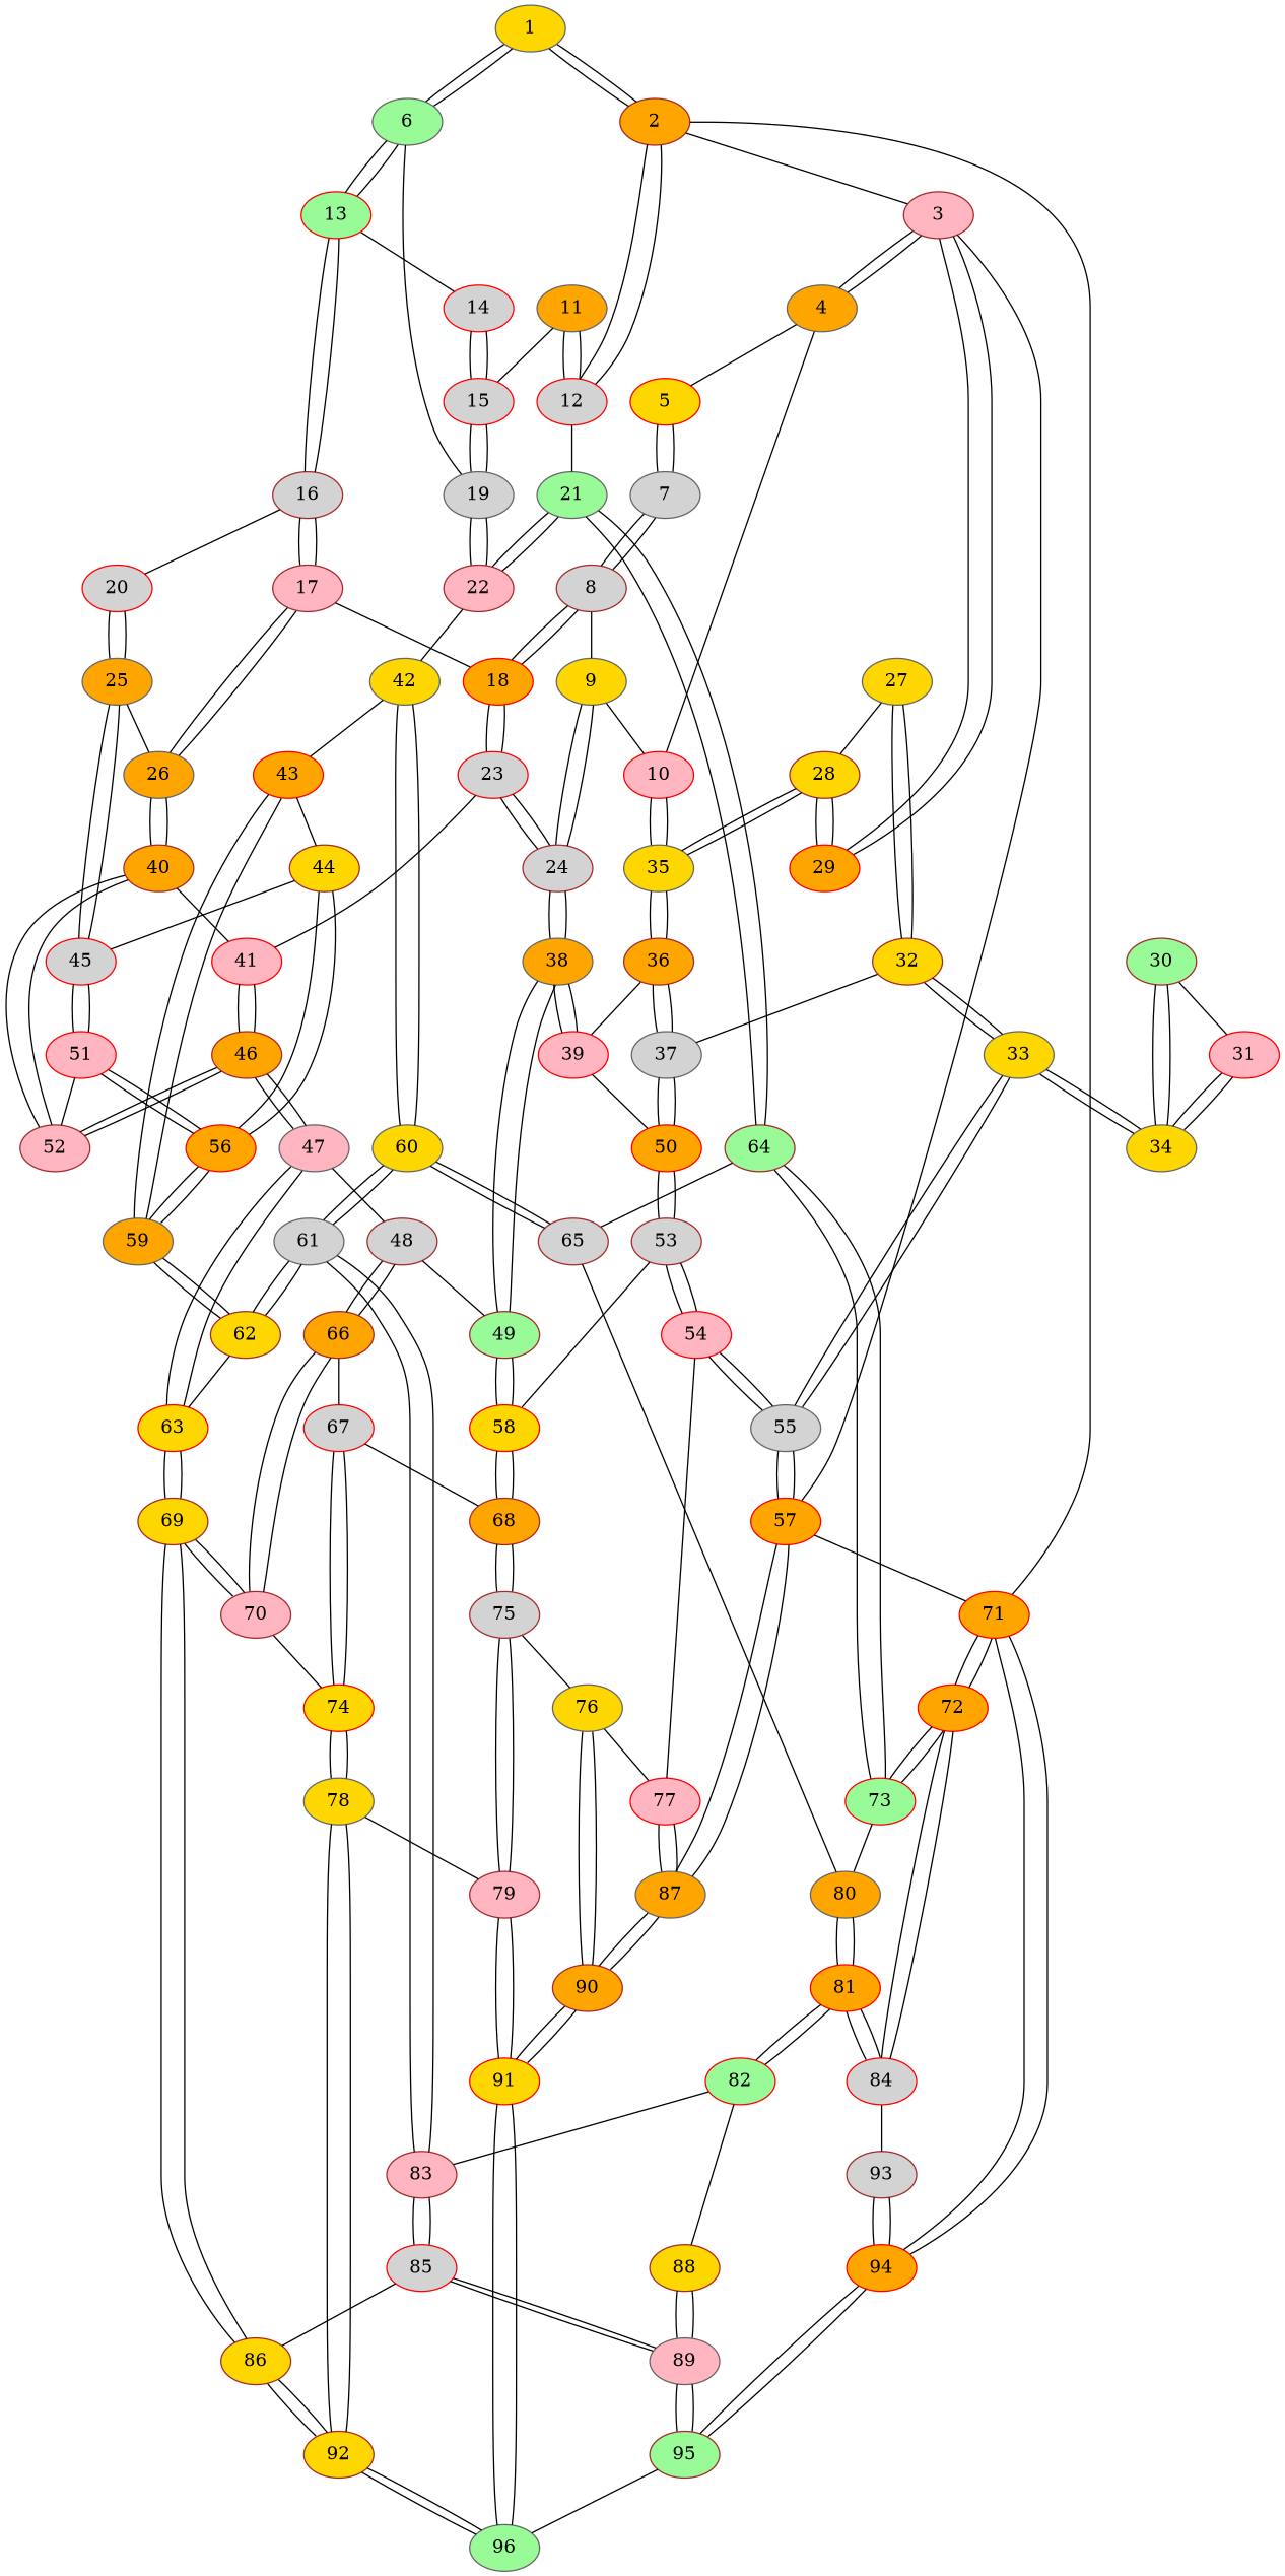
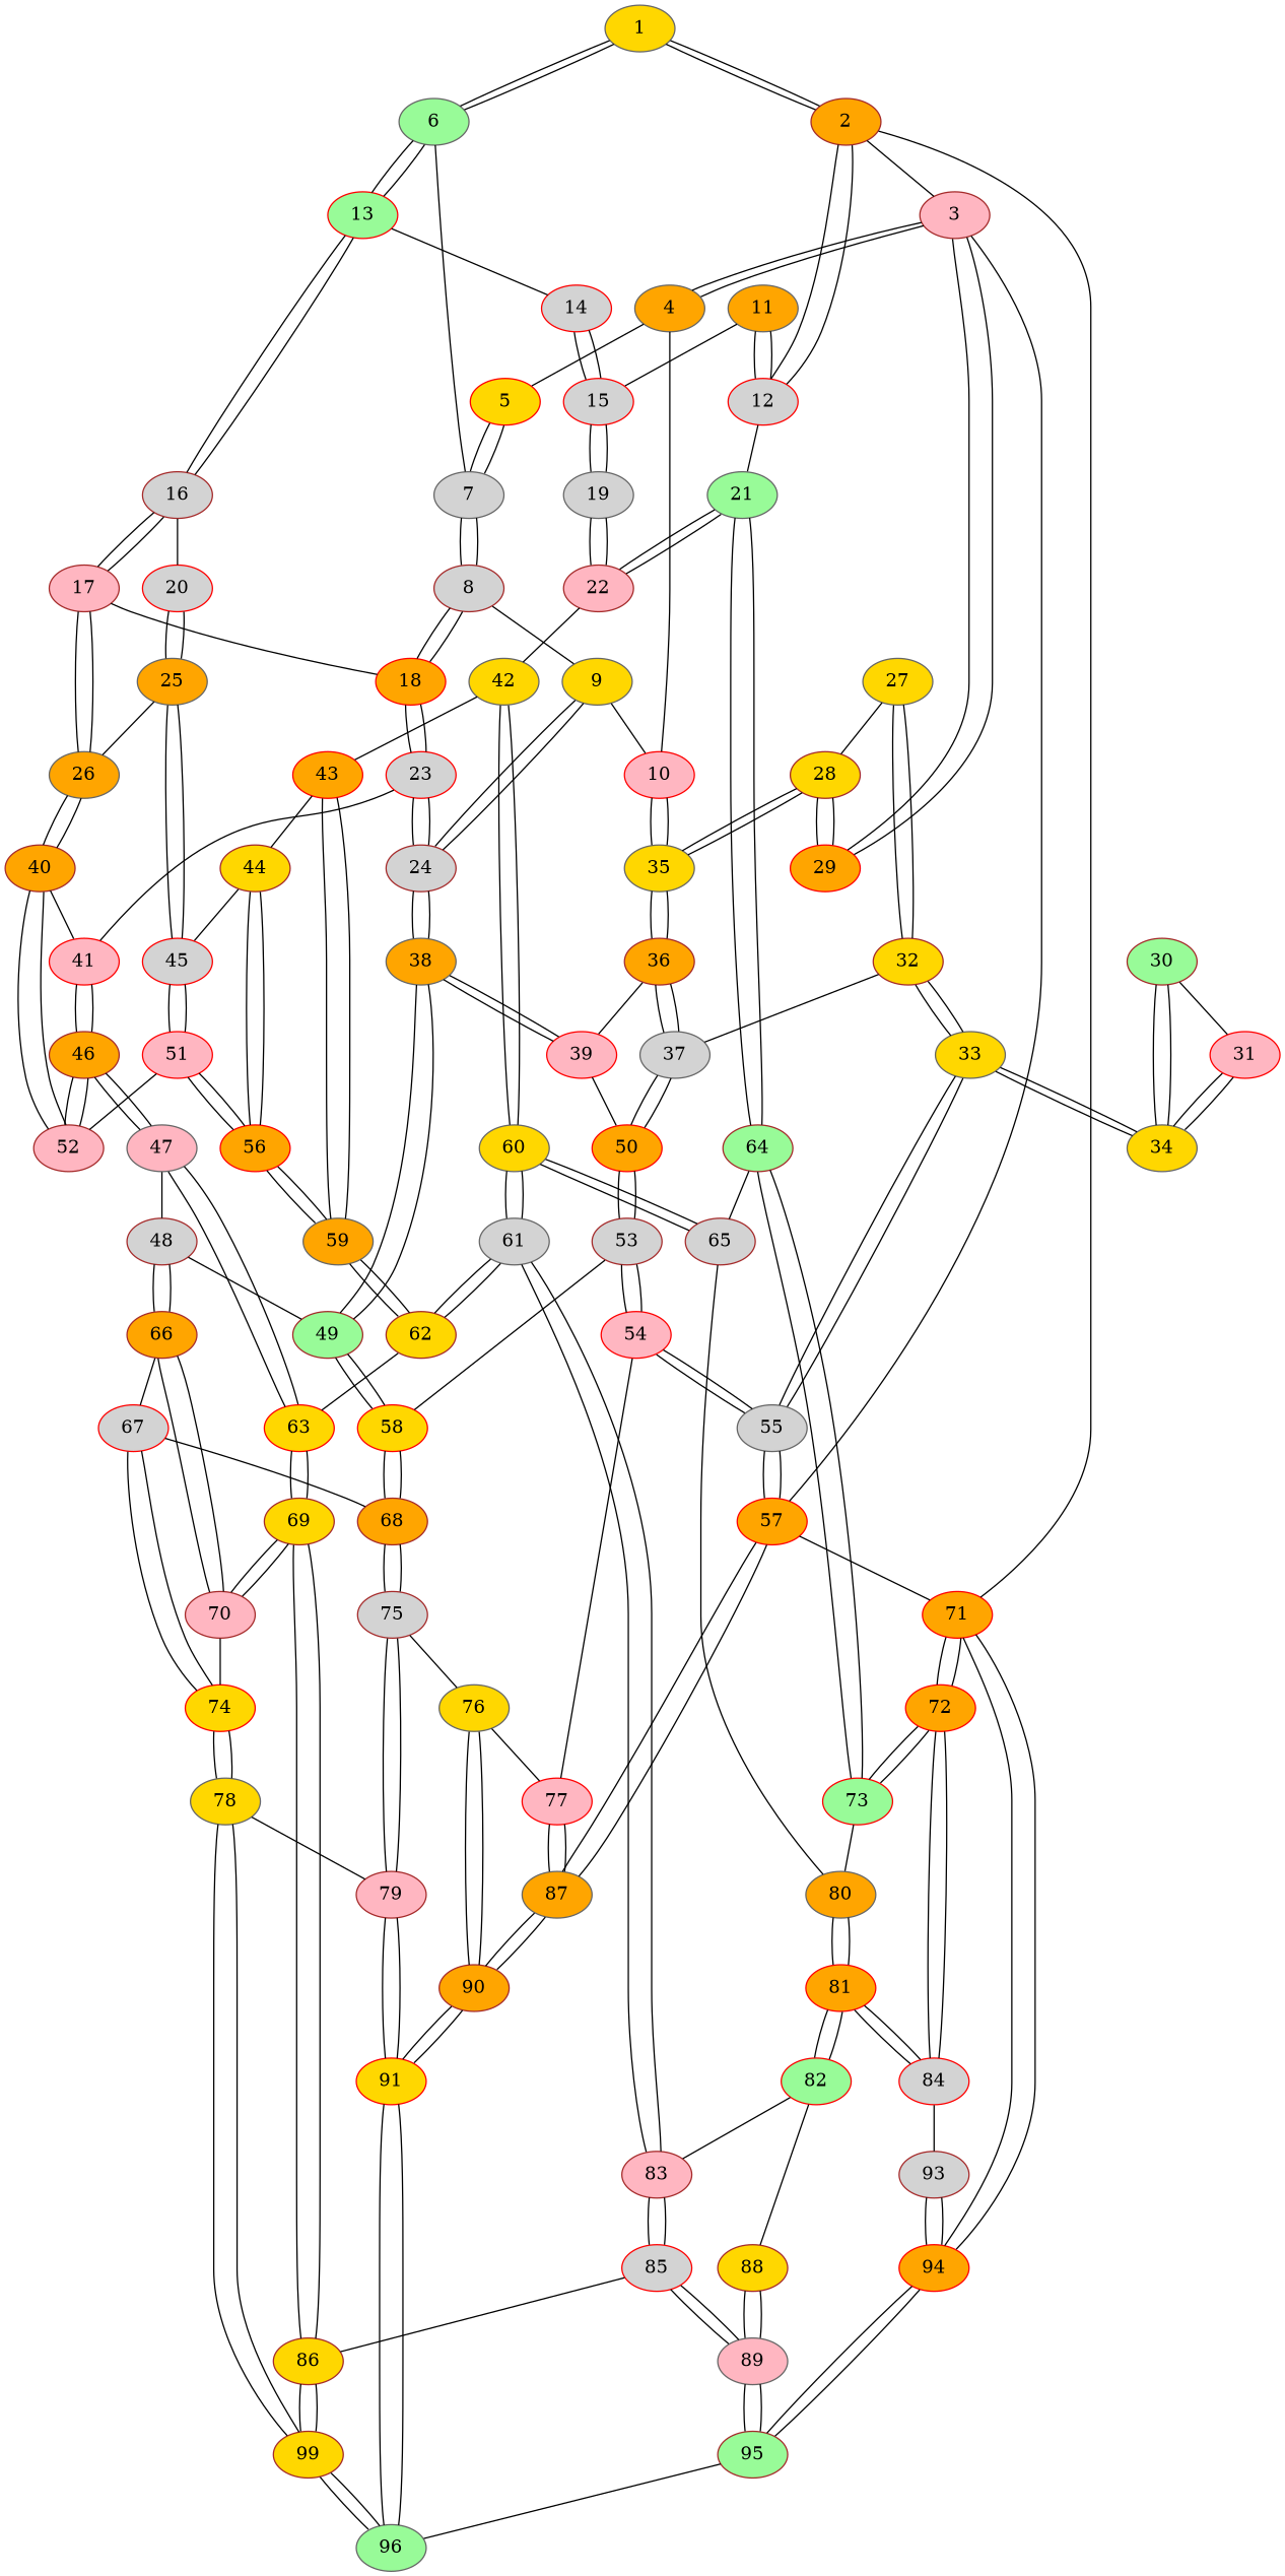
  graph {
    node [color=brown fillcolor=orange style=filled]
    1 [color=gray40 fillcolor=gold]
    2
    6 [color=gray40 fillcolor=palegreen]
    3 [fillcolor=lightpink]
    12 [color=red fillcolor=lightgrey]
    71 [color=red]
    7 [color=gray40 fillcolor=lightgrey]
    13 [color=red fillcolor=palegreen]
    4 [color=gray40]
    29 [color=red]
    57 [color=red]
    21 [color=gray40 fillcolor=palegreen]
    72 [color=red]
    94 [color=red]
    5 [color=red fillcolor=gold]
    10 [color=red fillcolor=lightpink]
    87 [color=gray40]
    35 [color=gray40 fillcolor=gold]
    8 [fillcolor=lightgrey]
    14 [color=red fillcolor=lightgrey]
    16 [fillcolor=lightgrey]
    9 [color=gray40 fillcolor=gold]
    18 [color=red]
    24 [fillcolor=lightgrey]
    23 [color=red fillcolor=lightgrey]
    38 [color=gray40]
    36
    11 [color=gray40]
    15 [color=red fillcolor=lightgrey]
    19 [color=gray40 fillcolor=lightgrey]
    22 [fillcolor=lightpink]
    64 [fillcolor=palegreen]
    17 [fillcolor=lightpink]
    20 [color=red fillcolor=lightgrey]
    26 [color=gray40]
    25 [color=gray40]
    40
    41 [color=red fillcolor=lightpink]
    42 [color=gray40 fillcolor=gold]
    45 [color=red fillcolor=lightgrey]
    65 [fillcolor=lightgrey]
    73 [color=red fillcolor=palegreen]
    43 [color=red]
    60 [color=gray40 fillcolor=gold]
    46
    39 [color=red fillcolor=lightpink]
    49 [fillcolor=palegreen]
    51 [color=red fillcolor=lightpink]
    52 [fillcolor=lightpink]
    27 [color=gray40 fillcolor=gold]
    28 [fillcolor=gold]
    32 [fillcolor=gold]
    33 [color=gray40 fillcolor=gold]
    37 [color=gray40 fillcolor=lightgrey]
    30 [fillcolor=palegreen]
    31 [color=red fillcolor=lightpink]
    34 [color=gray40 fillcolor=gold]
    55 [color=gray40 fillcolor=lightgrey]
    50 [color=red]
    53 [fillcolor=lightgrey]
    58 [color=red fillcolor=gold]
    47 [color=gray40 fillcolor=lightpink]
    44 [fillcolor=gold]
    59 [color=gray40]
    61 [color=gray40 fillcolor=lightgrey]
    56 [color=red]
    62 [fillcolor=gold]
    48 [fillcolor=lightgrey]
    63 [color=red fillcolor=gold]
    66
    69 [fillcolor=gold]
    67 [color=red fillcolor=lightgrey]
    70 [fillcolor=lightpink]
    68
    54 [color=red fillcolor=lightpink]
    77 [color=red fillcolor=lightpink]
    90
    75 [fillcolor=lightgrey]
    83 [fillcolor=lightpink]
    80 [color=gray40]
    85 [color=red fillcolor=lightgrey]
    86 [fillcolor=gold]
    81 [color=red]
    74 [color=red fillcolor=gold]
    78 [color=gray40 fillcolor=gold]
    76 [color=gray40 fillcolor=gold]
    79 [fillcolor=lightpink]
-   92 [fillcolor=gold]
+   92 [fillcolor=gold label=99]
    84 [color=red fillcolor=lightgrey]
    95 [fillcolor=palegreen]
    93 [fillcolor=lightgrey]
    91 [color=red fillcolor=gold]
    96 [color=gray40 fillcolor=palegreen]
    82 [color=red fillcolor=palegreen]
    88 [fillcolor=gold]
    89 [color=gray40 fillcolor=lightpink]
    1 -- 2
    1 -- 2
    1 -- 6
    1 -- 6
    2 -- 3
    2 -- 12
    2 -- 12
    2 -- 71
-   6 -- 19
+   6 -- 7
    6 -- 13
    6 -- 13
    3 -- 4
    3 -- 4
    3 -- 29
    3 -- 29
    3 -- 57
    12 -- 21
    71 -- 72
    71 -- 72
    71 -- 94
    71 -- 94
    7 -- 8
    7 -- 8
    13 -- 14
    13 -- 16
    13 -- 16
    4 -- 5
    4 -- 10
    57 -- 71
    57 -- 87
    57 -- 87
    21 -- 22
    21 -- 22
    21 -- 64
    21 -- 64
    72 -- 73
    72 -- 73
    72 -- 84
    72 -- 84
    94 -- 95
    94 -- 95
    5 -- 7
    5 -- 7
    10 -- 35
    10 -- 35
    87 -- 90
    87 -- 90
    35 -- 36
    35 -- 36
    8 -- 9
    8 -- 18
    8 -- 18
    14 -- 15
    14 -- 15
    16 -- 17
    16 -- 17
    16 -- 20
    9 -- 10
    9 -- 24
    9 -- 24
    18 -- 23
    18 -- 23
    24 -- 38
    24 -- 38
    23 -- 24
    23 -- 24
    23 -- 41
    38 -- 39
    38 -- 39
    38 -- 49
    38 -- 49
    36 -- 39
    36 -- 37
    36 -- 37
    11 -- 12
    11 -- 12
    11 -- 15
    15 -- 19
    15 -- 19
    19 -- 22
    19 -- 22
    22 -- 42
    64 -- 65
    64 -- 73
    64 -- 73
    17 -- 18
    17 -- 26
    17 -- 26
    20 -- 25
    20 -- 25
    26 -- 40
    26 -- 40
    25 -- 26
    25 -- 45
    25 -- 45
    40 -- 41
    40 -- 52
    40 -- 52
    41 -- 46
    41 -- 46
    42 -- 43
    42 -- 60
    42 -- 60
    45 -- 51
    45 -- 51
    65 -- 80
    73 -- 80
    43 -- 44
    43 -- 59
    43 -- 59
    60 -- 65
    60 -- 65
    60 -- 61
    60 -- 61
    46 -- 52
    46 -- 52
    46 -- 47
    46 -- 47
    39 -- 50
    49 -- 58
    49 -- 58
    51 -- 52
    51 -- 56
    51 -- 56
    27 -- 28
    27 -- 32
    27 -- 32
    28 -- 29
    28 -- 29
    28 -- 35
    28 -- 35
    32 -- 33
    32 -- 33
    32 -- 37
    33 -- 34
    33 -- 34
    33 -- 55
    33 -- 55
    37 -- 50
    37 -- 50
    30 -- 31
    30 -- 34
    30 -- 34
    31 -- 34
    31 -- 34
    55 -- 57
    55 -- 57
    50 -- 53
    50 -- 53
    53 -- 58
    53 -- 54
    53 -- 54
    58 -- 68
    58 -- 68
    47 -- 48
    47 -- 63
    47 -- 63
    44 -- 45
    44 -- 56
    44 -- 56
    59 -- 62
    59 -- 62
    61 -- 62
    61 -- 62
    61 -- 83
    61 -- 83
    56 -- 59
    56 -- 59
    62 -- 63
    48 -- 49
    48 -- 66
    48 -- 66
    63 -- 69
    63 -- 69
    66 -- 67
    66 -- 70
    66 -- 70
    69 -- 70
    69 -- 70
    69 -- 86
    69 -- 86
    67 -- 68
    67 -- 74
    67 -- 74
    70 -- 74
    68 -- 75
    68 -- 75
    54 -- 55
    54 -- 55
    54 -- 77
    77 -- 87
    77 -- 87
    90 -- 91
    90 -- 91
    75 -- 76
    75 -- 79
    75 -- 79
    83 -- 85
    83 -- 85
    80 -- 81
    80 -- 81
    85 -- 86
    85 -- 89
    85 -- 89
    86 -- 92
    86 -- 92
    81 -- 84
    81 -- 84
    81 -- 82
    81 -- 82
    74 -- 78
    74 -- 78
    78 -- 79
    78 -- 92
    78 -- 92
    76 -- 77
    76 -- 90
    76 -- 90
    79 -- 91
    79 -- 91
    92 -- 96
    92 -- 96
    84 -- 93
    95 -- 96
    93 -- 94
    93 -- 94
    91 -- 96
    91 -- 96
    82 -- 83
    82 -- 88
    88 -- 89
    88 -- 89
    89 -- 95
    89 -- 95
  }
